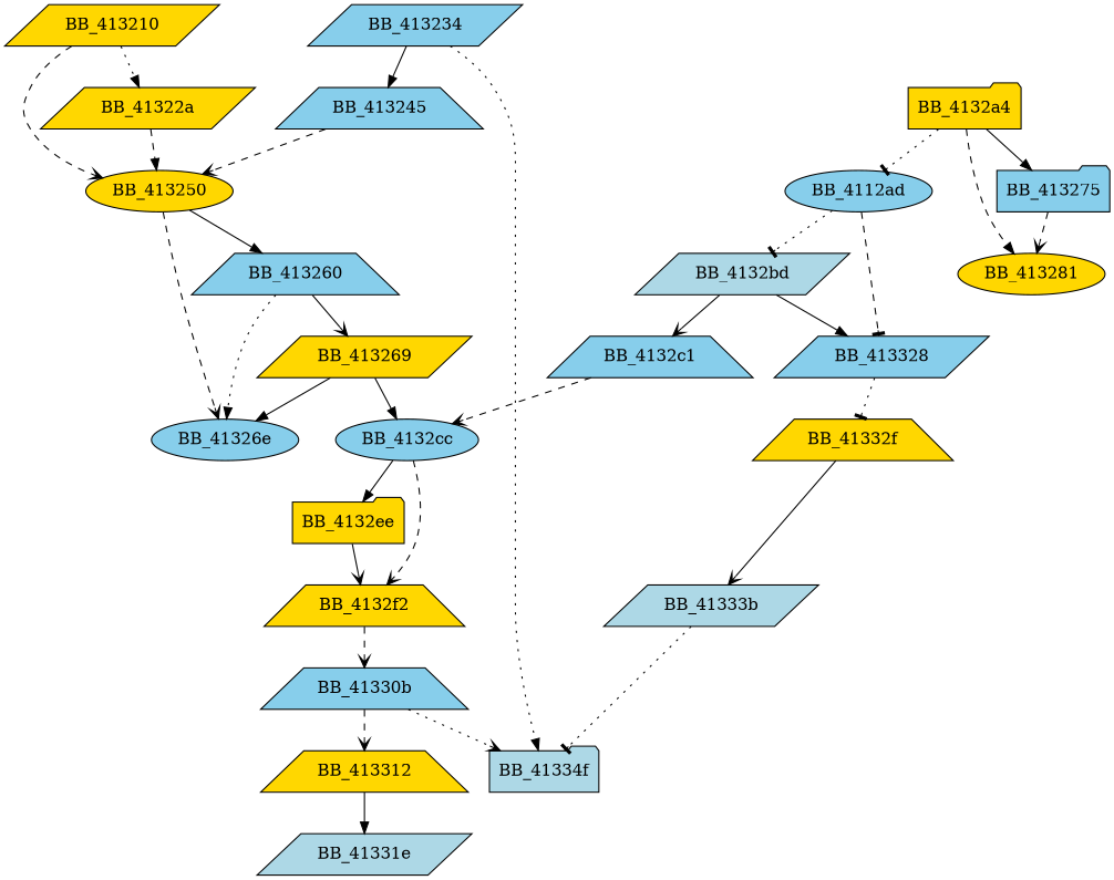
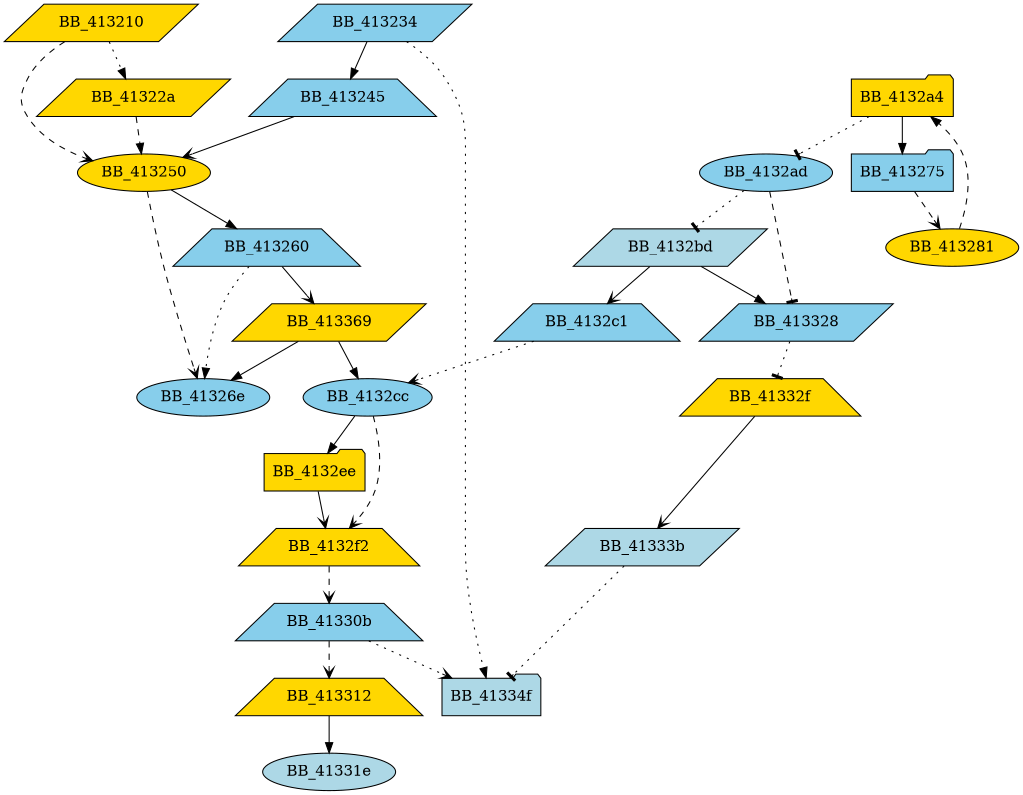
  digraph {
    node [fillcolor=gold shape=parallelogram style=filled]
    edge [arrowhead=normal style=solid]
    BB_413210
    BB_41322a
    BB_413250 [shape=ellipse]
    BB_413260 [fillcolor=skyblue shape=trapezium]
    BB_41326e [fillcolor=skyblue shape=ellipse]
    BB_413234 [fillcolor=skyblue]
    BB_413245 [fillcolor=skyblue shape=trapezium]
    BB_41334f [fillcolor=lightblue shape=folder]
-   BB_413269
+   BB_413269 [label=BB_413369]
    BB_4132cc [fillcolor=skyblue shape=ellipse]
    BB_413275 [fillcolor=skyblue shape=folder]
    BB_413281 [shape=ellipse]
    BB_4132ee [shape=folder]
    BB_4132f2 [shape=trapezium]
    BB_41330b [fillcolor=skyblue shape=trapezium]
    BB_4132a4 [shape=folder]
-   BB_4132ad [fillcolor=skyblue shape=ellipse label=BB_4112ad]
+   BB_4132ad [fillcolor=skyblue shape=ellipse]
    BB_4132bd [fillcolor=lightblue]
    BB_413328 [fillcolor=skyblue]
    BB_4132c1 [fillcolor=skyblue shape=trapezium]
    BB_41332f [shape=trapezium]
    BB_41333b [fillcolor=lightblue]
    BB_413312 [shape=trapezium]
-   BB_41331e [fillcolor=lightblue]
+   BB_41331e [fillcolor=lightblue shape=ellipse]
    BB_413210 -> BB_41322a [style=dotted]
    BB_413210 -> BB_413250 [arrowhead=vee style=dashed]
    BB_41322a -> BB_413250 [style=dashed]
    BB_413250 -> BB_413260
    BB_413250 -> BB_41326e [arrowhead=vee style=dashed]
    BB_413260 -> BB_41326e [style=dotted]
    BB_413260 -> BB_413269 [arrowhead=vee]
    BB_413234 -> BB_413245
    BB_413234 -> BB_41334f [style=dotted]
-   BB_413245 -> BB_413250 [arrowhead=vee style=dashed]
+   BB_413245 -> BB_413250 [arrowhead=vee]
    BB_413269 -> BB_41326e
    BB_413269 -> BB_4132cc
    BB_4132cc -> BB_4132ee
    BB_4132cc -> BB_4132f2 [arrowhead=vee style=dashed]
    BB_413275 -> BB_413281 [arrowhead=vee style=dashed]
-   BB_4132a4 -> BB_413281 [style=dashed]
+   BB_413281 -> BB_4132a4 [style=dashed]
    BB_4132ee -> BB_4132f2 [arrowhead=vee]
    BB_4132f2 -> BB_41330b [arrowhead=vee style=dashed]
    BB_41330b -> BB_41334f [arrowhead=vee style=dotted]
    BB_41330b -> BB_413312 [arrowhead=vee style=dashed]
    BB_4132a4 -> BB_413275
    BB_4132a4 -> BB_4132ad [arrowhead=tee style=dotted]
    BB_4132ad -> BB_4132bd [arrowhead=tee style=dotted]
    BB_4132ad -> BB_413328 [arrowhead=tee style=dashed]
    BB_4132bd -> BB_413328
    BB_4132bd -> BB_4132c1 [arrowhead=vee]
    BB_413328 -> BB_41332f [arrowhead=tee style=dotted]
-   BB_4132c1 -> BB_4132cc [arrowhead=vee style=dashed]
+   BB_4132c1 -> BB_4132cc [arrowhead=vee style=dotted]
    BB_41332f -> BB_41333b [arrowhead=vee]
    BB_41333b -> BB_41334f [arrowhead=tee style=dotted]
    BB_413312 -> BB_41331e
  }
